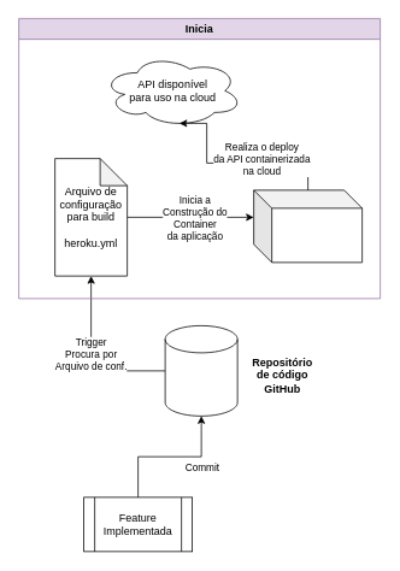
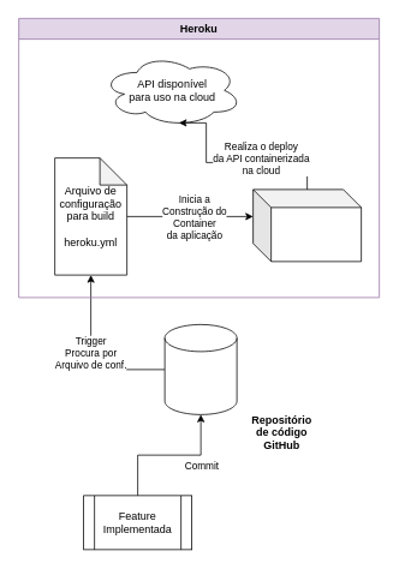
  <mxCell id="0" />
  <mxCell id="1" parent="0" />
  <mxCell id="2" style="edgeStyle=orthogonalEdgeStyle;rounded=0;orthogonalLoop=1;jettySize=auto;html=1;entryX=0.5;entryY=1;entryDx=0;entryDy=0;entryPerimeter=0;" edge="1" parent="1" source="4" target="11"><mxGeometry relative="1" as="geometry" /></mxCell>
  <mxCell id="3" value="Trigger&lt;br&gt;Procura por&lt;br&gt;Arquivo de conf." style="edgeLabel;html=1;align=center;verticalAlign=middle;resizable=0;points=[];" vertex="1" connectable="0" parent="2"><mxGeometry x="0.079" y="1" relative="1" as="geometry"><mxPoint as="offset" /></mxGeometry></mxCell>
  <mxCell id="4" value="" style="shape=cylinder3;whiteSpace=wrap;html=1;boundedLbl=1;backgroundOutline=1;size=15;" vertex="1" parent="1"><mxGeometry x="182" y="360" width="80" height="100" as="geometry" /></mxCell>
  <mxCell id="5" value="" style="shape=image;verticalLabelPosition=bottom;labelBackgroundColor=default;verticalAlign=top;aspect=fixed;imageAspect=0;image=https://cdn-icons-png.flaticon.com/512/25/25231.png;" vertex="1" parent="1"><mxGeometry x="201" y="400" width="42" height="42" as="geometry" /></mxCell>
  <mxCell id="6" value="" style="edgeStyle=orthogonalEdgeStyle;rounded=0;orthogonalLoop=1;jettySize=auto;html=1;entryX=0.5;entryY=1;entryDx=0;entryDy=0;entryPerimeter=0;exitX=0.5;exitY=0;exitDx=0;exitDy=0;" edge="1" parent="1" source="8" target="4"><mxGeometry relative="1" as="geometry"><mxPoint x="222" y="540" as="sourcePoint" /><mxPoint x="202" y="470" as="targetPoint" /><Array as="points" /></mxGeometry></mxCell>
  <mxCell id="7" value="Commit" style="edgeLabel;html=1;align=center;verticalAlign=middle;resizable=0;points=[];" vertex="1" connectable="0" parent="6"><mxGeometry x="0.596" y="1" relative="1" as="geometry"><mxPoint x="1" y="24" as="offset" /></mxGeometry></mxCell>
  <mxCell id="8" value="&lt;span&gt;Feature Implementada&lt;/span&gt;" style="shape=process;whiteSpace=wrap;html=1;backgroundOutline=1;" vertex="1" parent="1"><mxGeometry x="92" y="550" width="120" height="60" as="geometry" /></mxCell>
  <mxCell id="9" style="edgeStyle=orthogonalEdgeStyle;rounded=0;orthogonalLoop=1;jettySize=auto;html=1;entryX=0;entryY=0;entryDx=0;entryDy=30;entryPerimeter=0;" edge="1" parent="1" source="11" target="16"><mxGeometry relative="1" as="geometry" /></mxCell>
  <mxCell id="10" value="Inicia a&lt;br&gt;Construção do&lt;br&gt;Container&lt;br&gt;da aplicação" style="edgeLabel;html=1;align=center;verticalAlign=middle;resizable=0;points=[];" vertex="1" connectable="0" parent="9"><mxGeometry x="-0.723" y="1" relative="1" as="geometry"><mxPoint x="55" y="1" as="offset" /></mxGeometry></mxCell>
  <mxCell id="11" value="Arquivo de configuração para build&lt;br&gt;&lt;br&gt;heroku.yml" style="shape=note;whiteSpace=wrap;html=1;backgroundOutline=1;darkOpacity=0.05;" vertex="1" parent="1"><mxGeometry x="60" y="175" width="80" height="130" as="geometry" /></mxCell>
- <mxCell id="12" value="Inicia" style="swimlane;fillColor=#e1d5e7;strokeColor=#9673a6;" vertex="1" parent="1"><mxGeometry x="20" y="20" width="400" height="310" as="geometry" /></mxCell>
+ <mxCell id="12" value="Heroku" style="swimlane;fillColor=#e1d5e7;strokeColor=#9673a6;" vertex="1" parent="1"><mxGeometry x="20" y="20" width="400" height="310" as="geometry" /></mxCell>
  <mxCell id="13" value="API disponível &lt;br&gt;para uso na cloud" style="ellipse;shape=cloud;whiteSpace=wrap;html=1;" vertex="1" parent="12"><mxGeometry x="92.5" y="40" width="155" height="80" as="geometry" /></mxCell>
  <mxCell id="14" style="edgeStyle=orthogonalEdgeStyle;rounded=0;orthogonalLoop=1;jettySize=auto;html=1;entryX=0.55;entryY=0.95;entryDx=0;entryDy=0;entryPerimeter=0;" edge="1" parent="12" source="16" target="13"><mxGeometry relative="1" as="geometry"><Array as="points"><mxPoint x="320" y="160" /><mxPoint x="208" y="160" /></Array></mxGeometry></mxCell>
  <mxCell id="15" value="Realiza o deploy&lt;br&gt;da API containerizada&lt;br&gt;na cloud" style="edgeLabel;html=1;align=center;verticalAlign=middle;resizable=0;points=[];" vertex="1" connectable="0" parent="14"><mxGeometry x="-0.321" y="-4" relative="1" as="geometry"><mxPoint x="-9" y="-1" as="offset" /></mxGeometry></mxCell>
  <mxCell id="16" value="" style="shape=cube;whiteSpace=wrap;html=1;boundedLbl=1;backgroundOutline=1;darkOpacity=0.05;darkOpacity2=0.1;" vertex="1" parent="12"><mxGeometry x="260" y="190" width="120" height="80" as="geometry" /></mxCell>
  <mxCell id="17" value="" style="shape=image;verticalLabelPosition=bottom;labelBackgroundColor=default;verticalAlign=top;aspect=fixed;imageAspect=0;image=https://d1.awsstatic.com/acs/characters/Logos/Docker-Logo_Horizontel_279x131.b8a5c41e56b77706656d61080f6a0217a3ba356d.png;" vertex="1" parent="12"><mxGeometry x="281.2" y="216" width="98.8" height="46.39" as="geometry" /></mxCell>
- <mxCell id="18" value="Repositório de código GitHub" style="text;html=1;strokeColor=none;fillColor=none;align=center;verticalAlign=middle;whiteSpace=wrap;rounded=0;fontStyle=1" vertex="1" parent="1"><mxGeometry x="282" y="400" width="60" height="30" as="geometry" /></mxCell>
+ <mxCell id="18" value="Repositório de código GitHub" style="text;html=1;strokeColor=none;fillColor=none;align=center;verticalAlign=middle;whiteSpace=wrap;rounded=0;fontStyle=1" vertex="1" parent="1"><mxGeometry x="282" y="465" width="60" height="30" as="geometry" /></mxCell>
